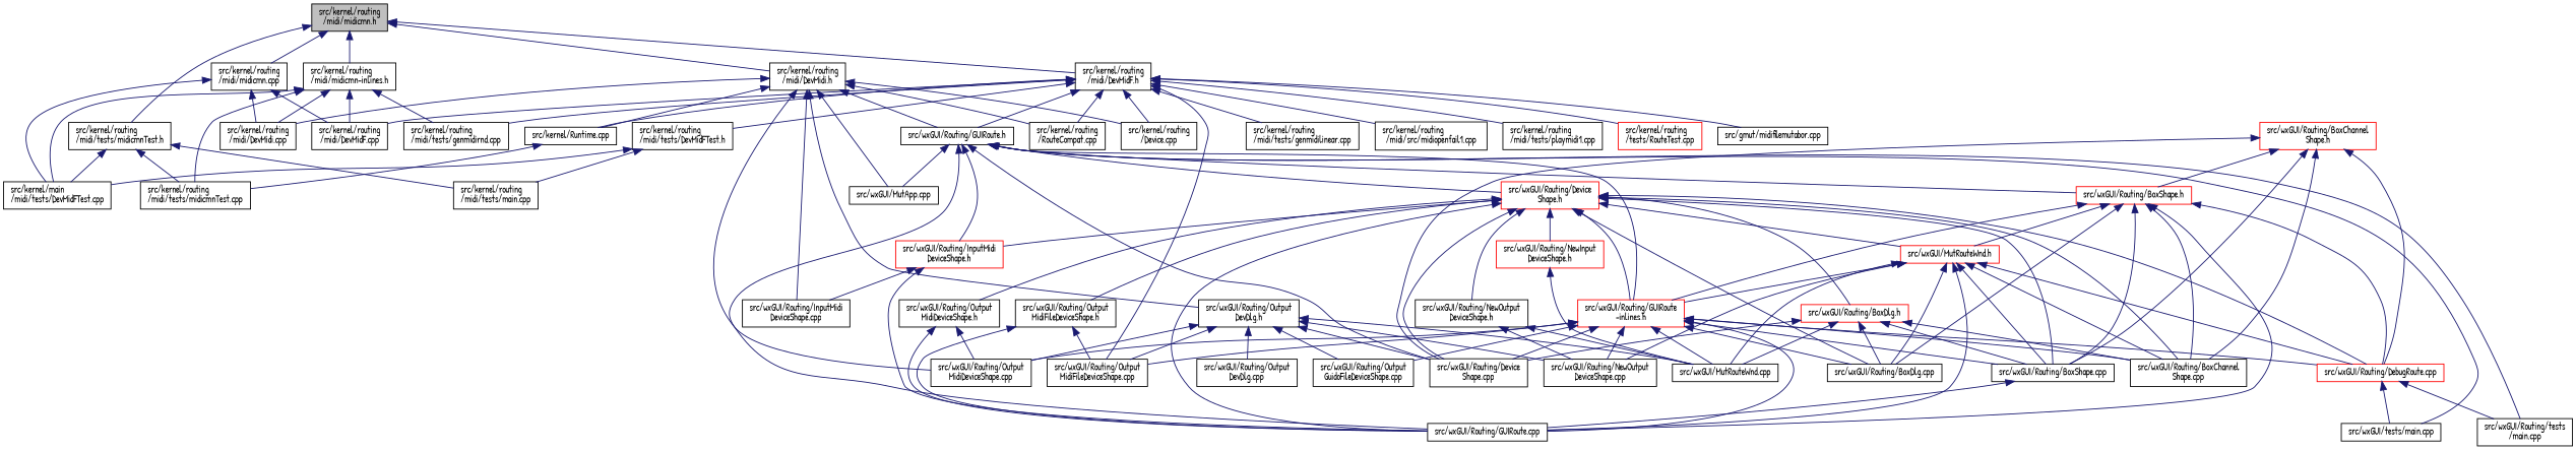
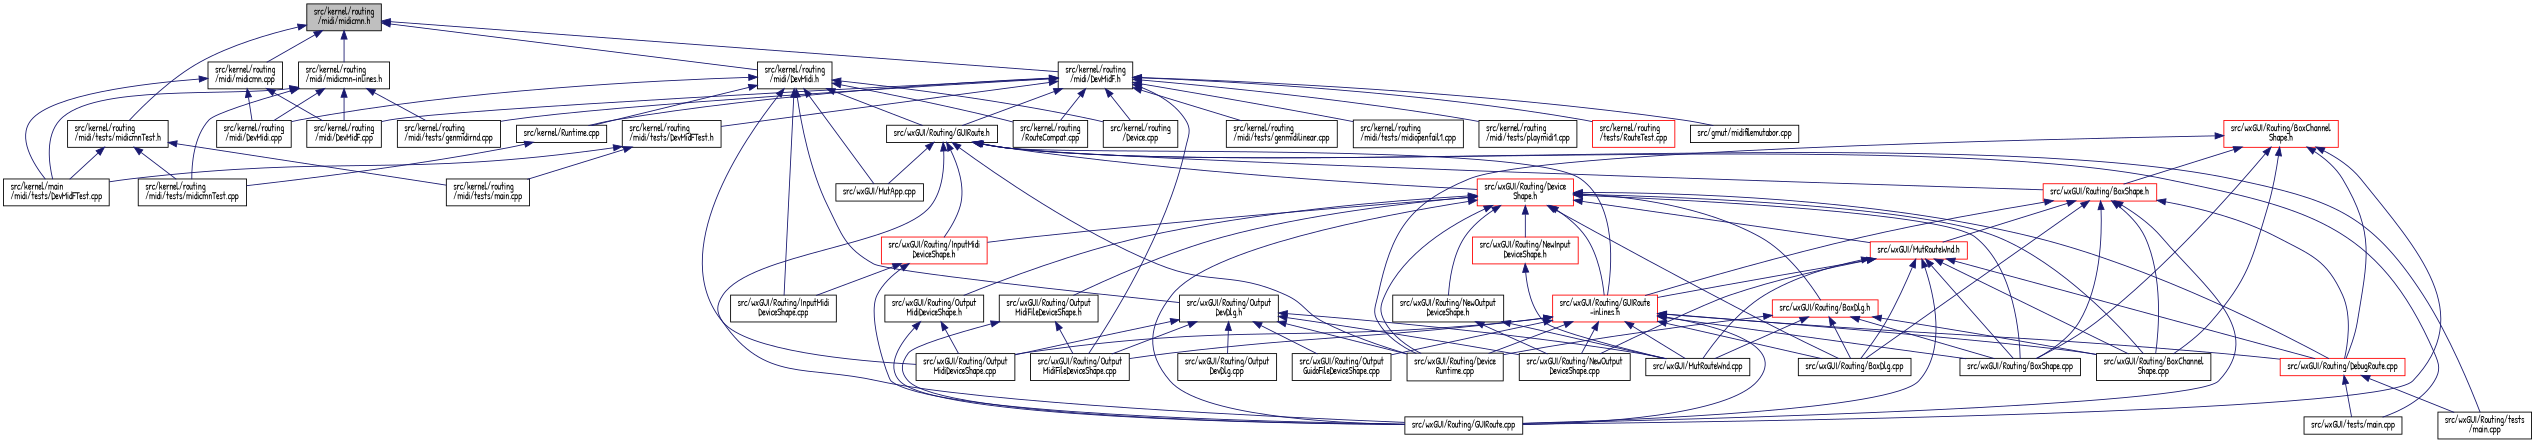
  digraph {
    fontname="Patrick Hand"
    node [color=black fillcolor=white fontname="Patrick Hand" fontsize=10 shape=record style=filled]
    edge [color=midnightblue dir=back fontname="Patrick Hand" fontsize=10 labelfontname=Sans labelfontsize=10 style=solid]
    n1 [fillcolor=grey75 fontcolor=black height=0.2 label="src/kernel/routing\l/midi/midicmn.h" width=0.4]
    n2 [height=0.2 label="src/kernel/routing\l/midi/DevMidF.h" width=0.4]
    n3 [height=0.2 label="src/kernel/routing\l/midi/DevMidi.h" width=0.4]
    n4 [height=0.2 label="src/kernel/routing\l/midi/midicmn-inlines.h" width=0.4]
    n5 [height=0.2 label="src/kernel/routing\l/midi/midicmn.cpp" width=0.4]
    n6 [height=0.2 label="src/kernel/routing\l/midi/tests/midicmnTest.h" width=0.4]
    n7 [height=0.2 label="src/gmut/midifilemutabor.cpp" width=0.4]
    n8 [height=0.2 label="src/kernel/routing\l/Device.cpp" width=0.4]
    n9 [height=0.2 label="src/kernel/routing\l/midi/DevMidF.cpp" width=0.4]
    n10 [height=0.2 label="src/kernel/routing\l/midi/tests/DevMidFTest.h" width=0.4]
    n11 [height=0.2 label="src/kernel/routing\l/midi/tests/genmidilinear.cpp" width=0.4]
    n12 [height=0.2 label="src/kernel/routing\l/midi/tests/genmidirnd.cpp" width=0.4]
    n13 [height=0.2 label="src/kernel/Runtime.cpp" width=0.4]
-   n14 [height=0.2 label="src/kernel/routing\l/midi/src/midiopenfail1.cpp" width=0.4]
+   n14 [height=0.2 label="src/kernel/routing\l/midi/tests/midiopenfail1.cpp" width=0.4]
    n15 [height=0.2 label="src/kernel/routing\l/midi/tests/playmidi1.cpp" width=0.4]
    n16 [height=0.2 label="src/kernel/routing\l/RouteCompat.cpp" width=0.4]
    n17 [color=red height=0.2 label="src/kernel/routing\l/tests/RouteTest.cpp" width=0.4]
    n18 [height=0.2 label="src/wxGUI/Routing/GUIRoute.h" width=0.4]
    n19 [height=0.2 label="src/wxGUI/Routing/Output\lMidiFileDeviceShape.cpp" width=0.4]
    n20 [height=0.2 label="src/wxGUI/MutApp.cpp" width=0.4]
    n21 [height=0.2 label="src/wxGUI/Routing/Output\lMidiDeviceShape.cpp" width=0.4]
    n22 [height=0.2 label="src/wxGUI/Routing/InputMidi\lDeviceShape.cpp" width=0.4]
    n23 [height=0.2 label="src/kernel/routing\l/midi/DevMidi.cpp" width=0.4]
    n24 [height=0.2 label="src/wxGUI/Routing/Output\lDevDlg.h" width=0.4]
    n25 [height=0.2 label="src/kernel/main\l/midi/tests/DevMidFTest.cpp" width=0.4]
    n26 [height=0.2 label="src/kernel/routing\l/midi/tests/midicmnTest.cpp" width=0.4]
    n27 [height=0.2 label="src/kernel/routing\l/midi/tests/main.cpp" width=0.4]
    n28 [color=red height=0.2 label="src/wxGUI/Routing/Device\lShape.h" width=0.4]
    n29 [color=red height=0.2 label="src/wxGUI/Routing/GUIRoute\l-inlines.h" width=0.4]
    n30 [height=0.2 label="src/wxGUI/Routing/tests\l/main.cpp" width=0.4]
    n31 [height=0.2 label="src/wxGUI/tests/main.cpp" width=0.4]
-   n32 [height=0.2 label="src/wxGUI/Routing/Device\lShape.cpp" width=0.4]
+   n32 [height=0.2 label="src/wxGUI/Routing/Device\lRuntime.cpp" width=0.4]
    n33 [height=0.2 label="src/wxGUI/Routing/GUIRoute.cpp" width=0.4]
    n34 [color=red height=0.2 label="src/wxGUI/Routing/InputMidi\lDeviceShape.h" width=0.4]
    n35 [color=red height=0.2 label="src/wxGUI/Routing/BoxShape.h" width=0.4]
    n36 [color=red height=0.2 label="src/wxGUI/MutRouteWnd.h" width=0.4]
    n37 [height=0.2 label="src/wxGUI/Routing/BoxChannel\lShape.cpp" width=0.4]
    n38 [height=0.2 label="src/wxGUI/Routing/BoxDlg.cpp" width=0.4]
    n39 [height=0.2 label="src/wxGUI/Routing/BoxShape.cpp" width=0.4]
    n40 [color=red height=0.2 label="src/wxGUI/Routing/DebugRoute.cpp" width=0.4]
    n41 [color=red height=0.2 label="src/wxGUI/Routing/BoxDlg.h" width=0.4]
    n42 [color=red height=0.2 label="src/wxGUI/Routing/NewInput\lDeviceShape.h" width=0.4]
    n43 [height=0.2 label="src/wxGUI/Routing/NewOutput\lDeviceShape.h" width=0.4]
    n44 [height=0.2 label="src/wxGUI/Routing/Output\lMidiDeviceShape.h" width=0.4]
    n45 [height=0.2 label="src/wxGUI/Routing/Output\lMidiFileDeviceShape.h" width=0.4]
    n46 [height=0.2 label="src/wxGUI/MutRouteWnd.cpp" width=0.4]
    n47 [height=0.2 label="src/wxGUI/Routing/NewOutput\lDeviceShape.cpp" width=0.4]
    n48 [height=0.2 label="src/wxGUI/Routing/Output\lGuidoFileDeviceShape.cpp" width=0.4]
    n49 [color=red height=0.2 label="src/wxGUI/Routing/BoxChannel\lShape.h" width=0.4]
    n50 [height=0.2 label="src/wxGUI/Routing/Output\lDevDlg.cpp" width=0.4]
    n1 -> n2
    n1 -> n3
    n1 -> n4
    n1 -> n5
    n1 -> n6
    n2 -> n7
    n2 -> n8
    n2 -> n9
    n2 -> n10
    n2 -> n11
    n2 -> n12
    n2 -> n13
    n2 -> n14
    n2 -> n15
    n2 -> n16
    n2 -> n17
    n2 -> n18
    n2 -> n19
    n3 -> n8
    n3 -> n13
    n3 -> n16
    n3 -> n18
    n3 -> n20
    n3 -> n21
    n3 -> n22
    n3 -> n23
    n3 -> n24
    n4 -> n9
    n4 -> n12
    n4 -> n23
    n4 -> n25
    n4 -> n26
    n5 -> n9
    n5 -> n23
    n5 -> n25
    n6 -> n25
    n6 -> n26
    n6 -> n27
    n10 -> n25
    n10 -> n27
    n13 -> n26
    n18 -> n20
    n18 -> n28
    n18 -> n29
    n18 -> n30
    n18 -> n31
    n18 -> n32
    n18 -> n33
    n18 -> n34
    n18 -> n35
    n24 -> n19
    n24 -> n21
    n24 -> n32
    n24 -> n46
    n24 -> n47
    n24 -> n48
    n24 -> n50
    n28 -> n29
    n28 -> n32
    n28 -> n33
    n28 -> n34
    n28 -> n36
    n28 -> n37
    n28 -> n38
    n28 -> n39
    n28 -> n40
    n28 -> n41
    n28 -> n42
    n28 -> n43
    n28 -> n44
    n28 -> n45
    n29 -> n19
    n29 -> n21
    n29 -> n32
    n29 -> n33
    n29 -> n37
    n29 -> n38
    n29 -> n39
    n29 -> n40
    n29 -> n46
    n29 -> n47
    n29 -> n48
    n34 -> n22
    n34 -> n33
    n35 -> n29
    n35 -> n33
    n35 -> n36
    n35 -> n37
    n35 -> n38
    n35 -> n39
    n35 -> n40
    n36 -> n29
    n36 -> n33
    n36 -> n37
    n36 -> n38
    n36 -> n39
    n36 -> n40
    n36 -> n46
    n36 -> n47
    n40 -> n30
    n40 -> n31
    n41 -> n32
    n41 -> n37
    n41 -> n38
    n41 -> n39
    n41 -> n46
    n42 -> n46
    n43 -> n46
    n43 -> n47
    n44 -> n21
    n44 -> n33
    n45 -> n19
    n45 -> n33
    n49 -> n32
-   n39 -> n33
+   n49 -> n33
    n49 -> n35
    n49 -> n37
    n49 -> n39
    n49 -> n40
  }
